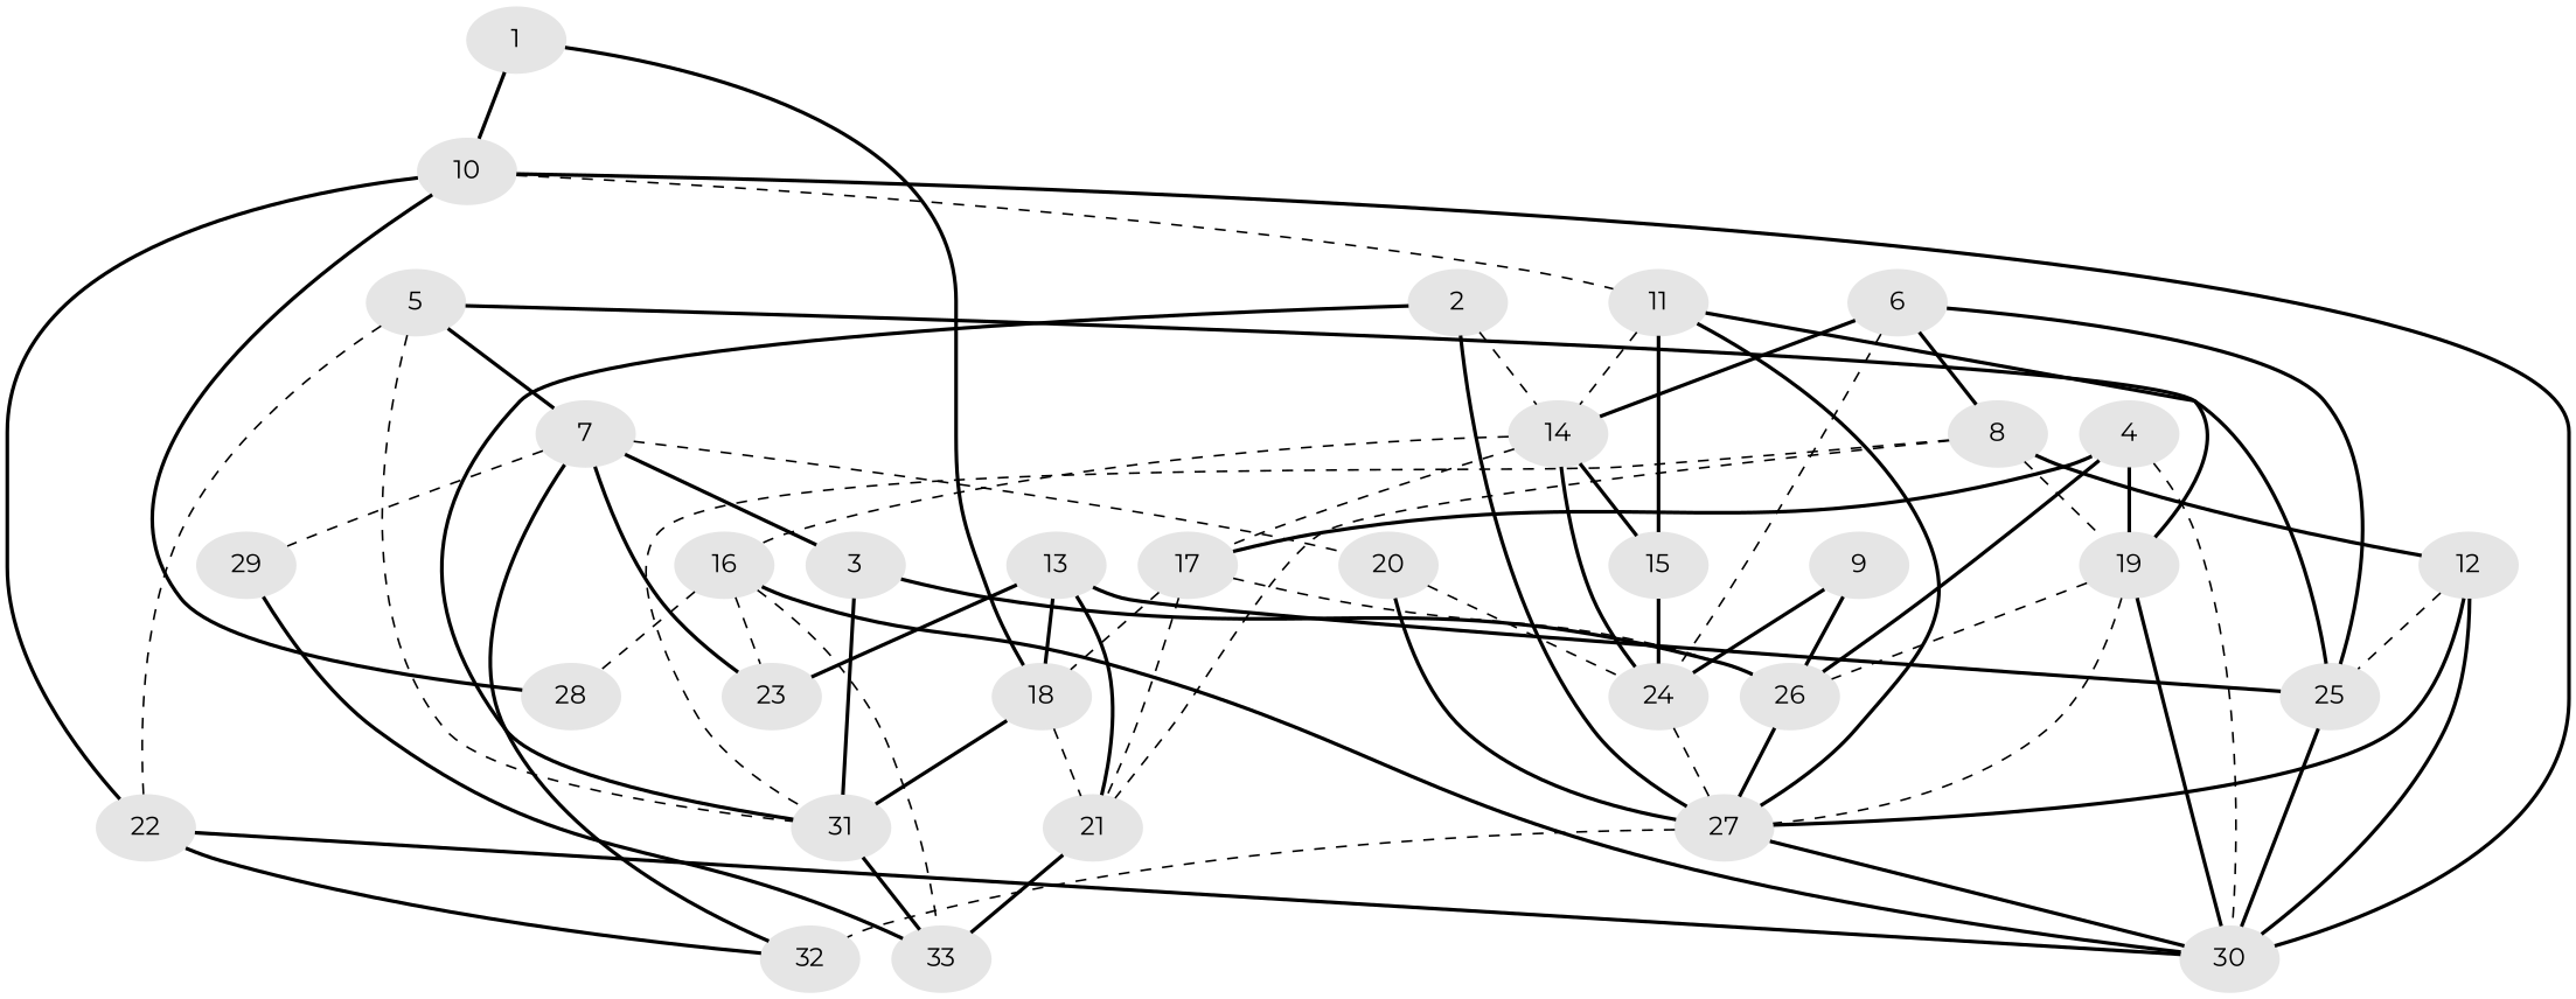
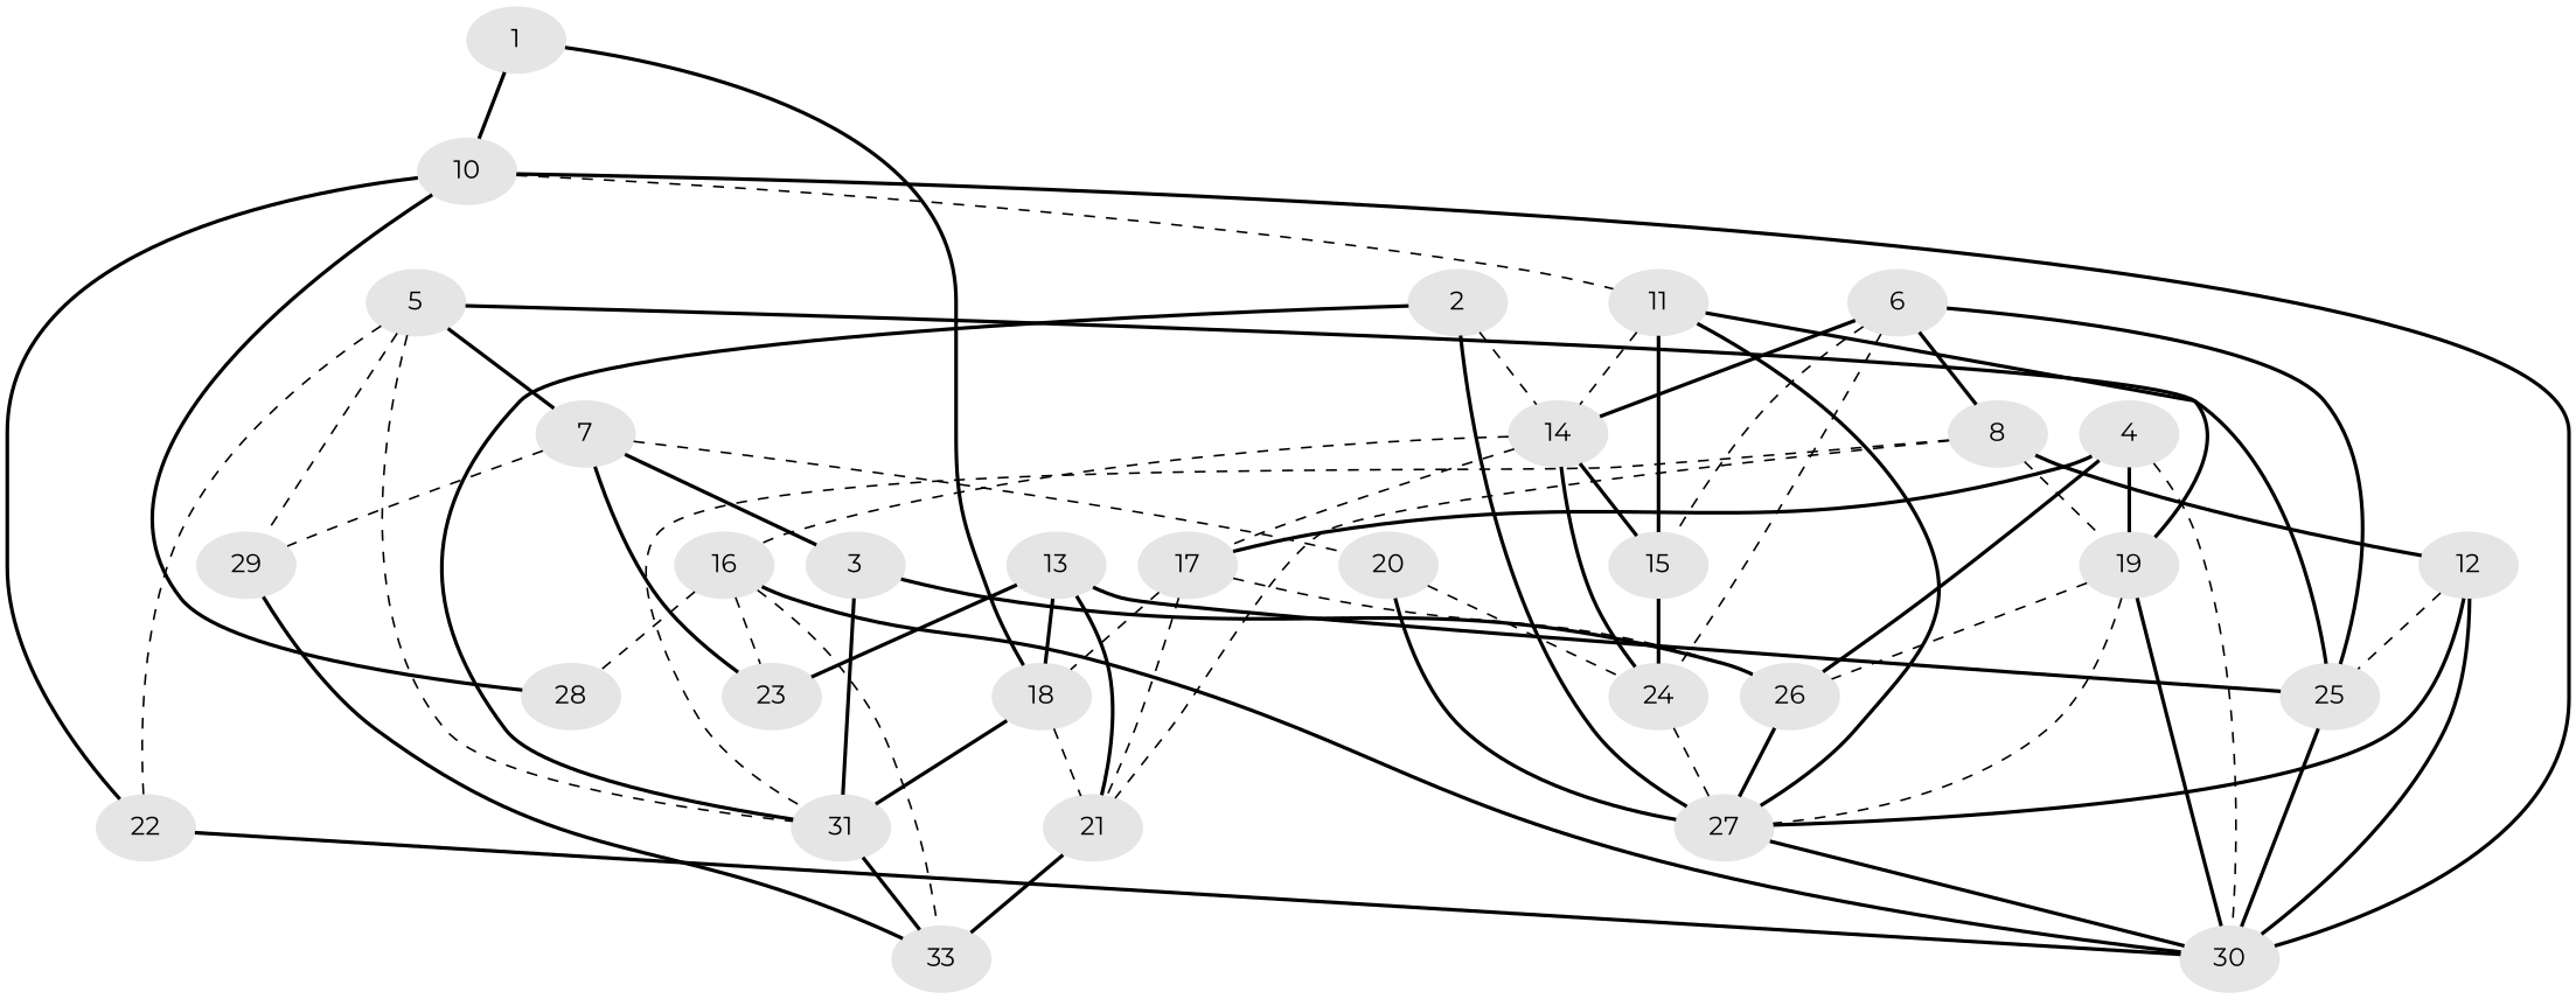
  graph {
    fontname=Montserrat
    node [color=gray90 fontname=Montserrat style=filled]
    edge [fontname=Montserrat style=bold weight=1.0]
    1
    10
    18
    30
    22
    11
    28
    31
    21
    2
    14
    27
    17
    15
    24
    16
-   32
    33
    3
    26
    4
    19
    5
    7
    25
    29
    20
    23
    6
    8
    12
-   9
    13
    1 -- 10
    1 -- 18
    10 -- 30
    10 -- 22
    10 -- 11 [style=dashed]
    10 -- 28 [weight=2.0]
    18 -- 31 [weight=2.0]
    18 -- 21 [style=dashed weight=2.0]
    22 -- 30
-   22 -- 32
    11 -- 14 [style=dashed]
    11 -- 27
    11 -- 15
    11 -- 19
    31 -- 33
    21 -- 33
    2 -- 31
    2 -- 14 [style=dashed]
    2 -- 27
    14 -- 17 [style=dashed]
    14 -- 15
    14 -- 24
    14 -- 16 [style=dashed weight=2.0]
    27 -- 30
-   27 -- 32 [style=dashed weight=3.0]
    17 -- 18 [style=dashed weight=2.0]
    17 -- 21 [style=dashed]
    17 -- 26 [style=dashed weight=2.0]
    15 -- 24 [weight=2.0]
    24 -- 27 [style=dashed]
    16 -- 30
    16 -- 28 [style=dashed]
    16 -- 33 [style=dashed weight=2.0]
    16 -- 23 [style=dashed]
    3 -- 31
    3 -- 26
    26 -- 27
    4 -- 30 [style=dashed]
    4 -- 17
    4 -- 26
    4 -- 19
    19 -- 30
    19 -- 27 [style=dashed]
    19 -- 26 [style=dashed]
    5 -- 22 [style=dashed]
    5 -- 31 [style=dashed]
    5 -- 7
    5 -- 25
-   7 -- 32
+   5 -- 29 [style=dashed]
    7 -- 3
    7 -- 29 [style=dashed weight=2.0]
    7 -- 20 [style=dashed]
    7 -- 23
    25 -- 30
    29 -- 33 [weight=2.0]
    20 -- 27
    20 -- 24 [style=dashed]
    6 -- 14
+   6 -- 15 [style=dashed]
    6 -- 24 [style=dashed]
    6 -- 25 [weight=2.0]
    6 -- 8
    8 -- 31 [style=dashed]
    8 -- 21 [style=dashed]
    8 -- 19 [style=dashed weight=2.0]
    8 -- 12 [weight=2.0]
    12 -- 30 [weight=2.0]
    12 -- 27 [weight=2.0]
    12 -- 25 [style=dashed weight=2.0]
-   9 -- 24
-   9 -- 26
    13 -- 18 [weight=2.0]
    13 -- 21
    13 -- 25
    13 -- 23
  }
